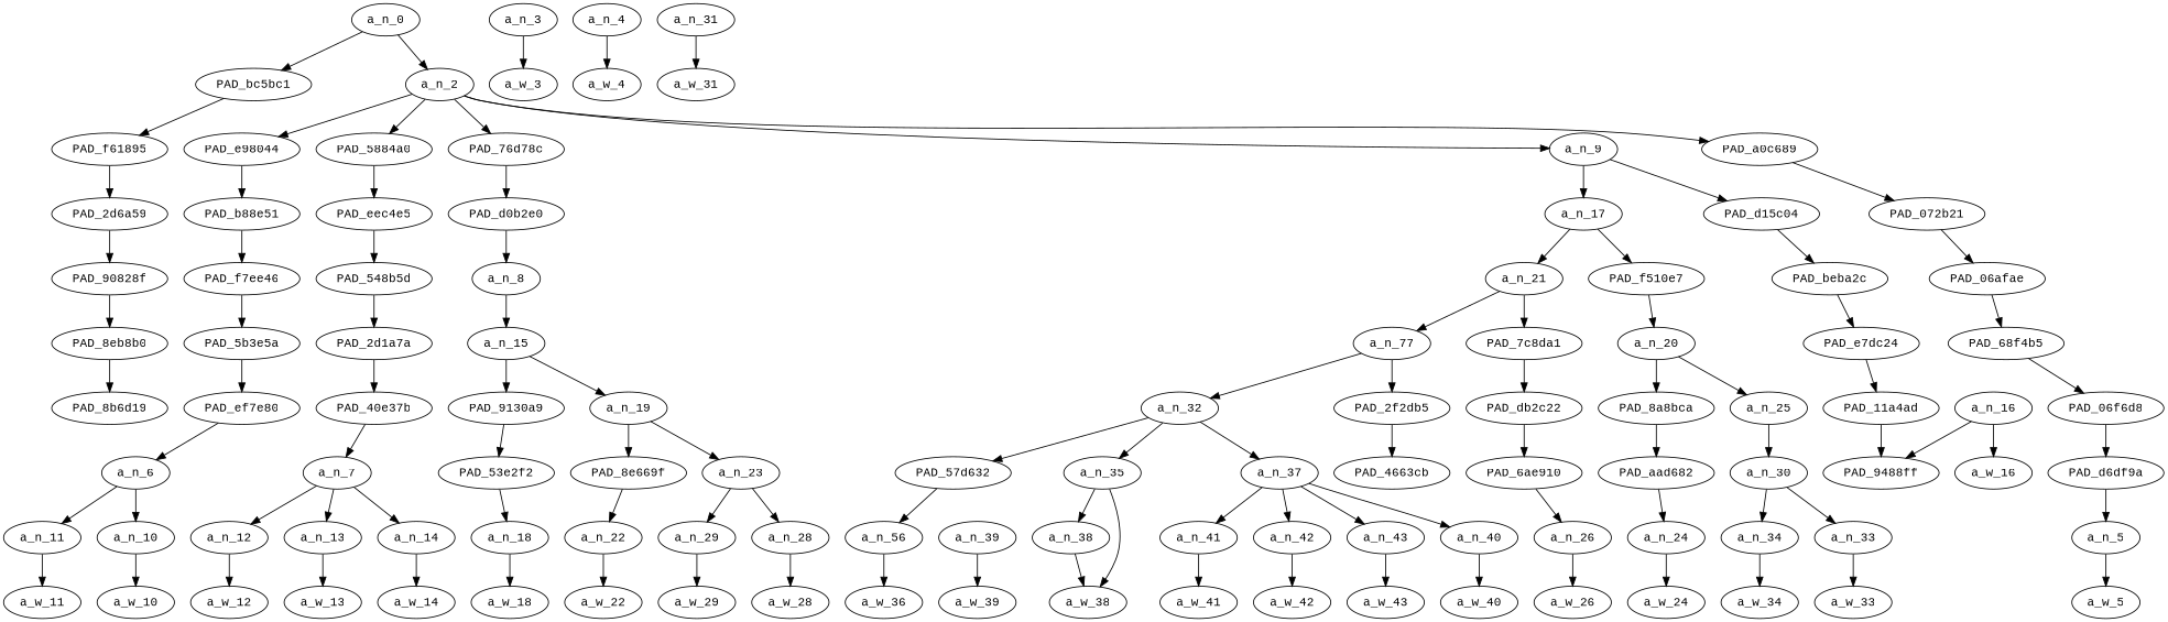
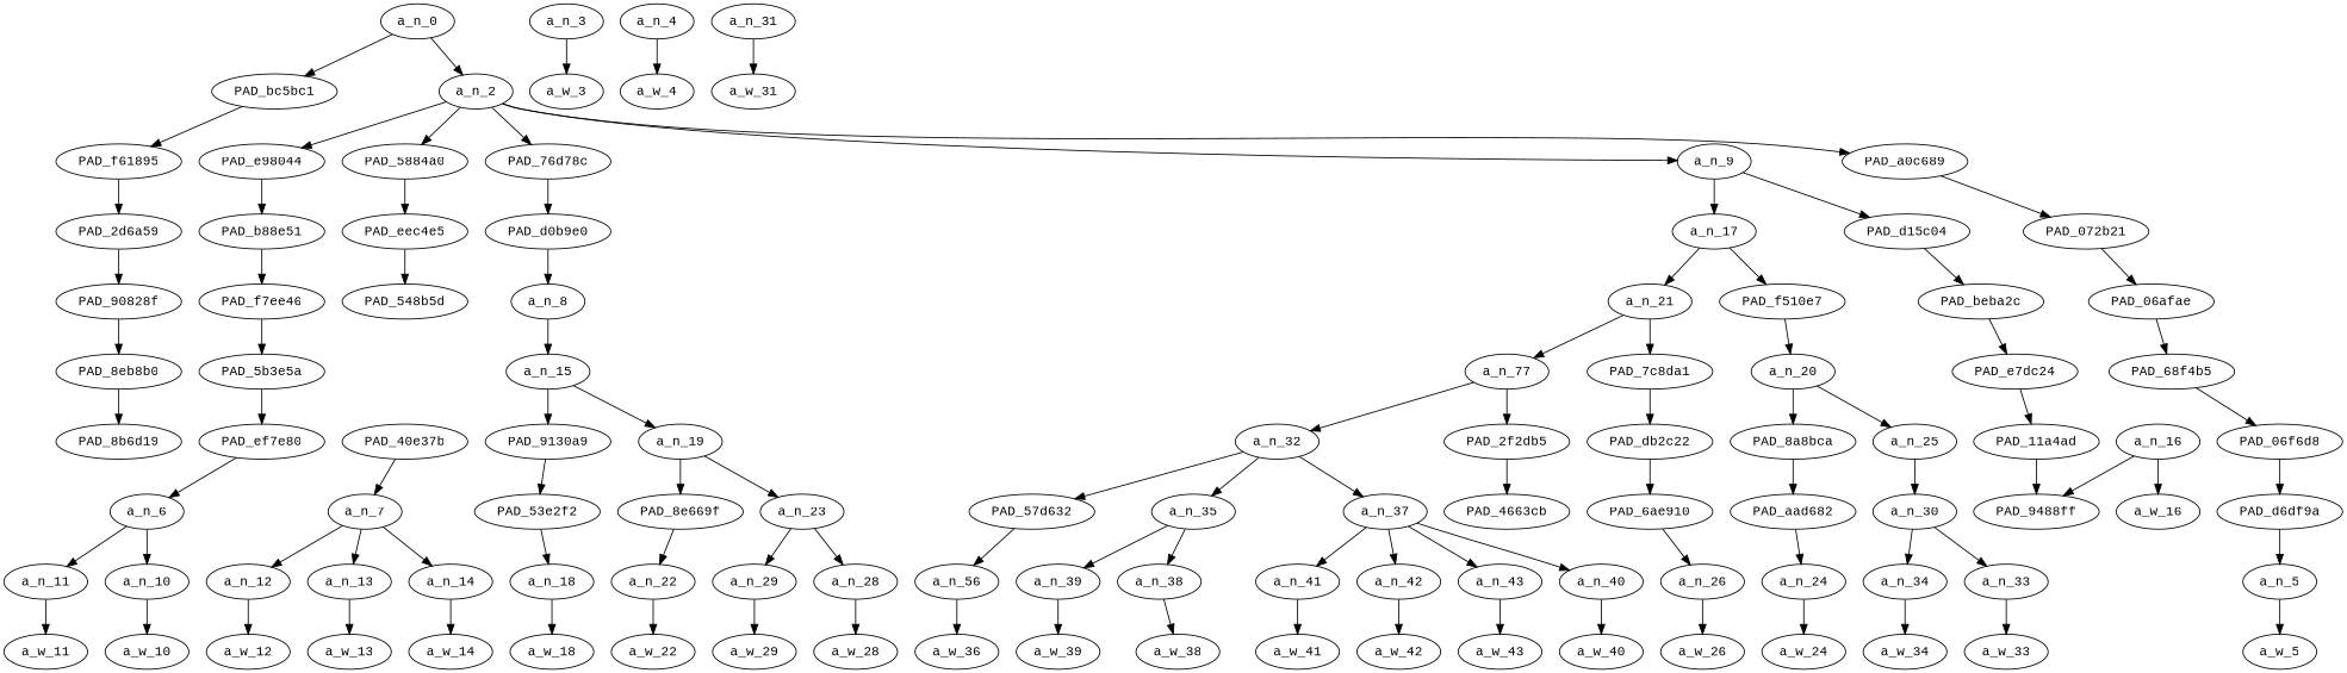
  strict digraph {
    fontname="Liberation Mono"
    node [div_dir=1 fontname="Liberation Mono" index=0 level=1 text_span="[2]" value=0.03018363]
    edge [fontname="Liberation Mono"]
    a_n_0 [level=9 text_span="[0, 1, 2, 3, 4, 5, 6, 7, 8, 9, 10, 11, 12, 13, 14, 15, 16, 17, 18, 19, 20, 21, 22, 23, 24]" value=1.00000000]
    PAD_bc5bc1 [div_dir=-1 level=8 text_span="[0, 1]" value=0.04169348]
    a_n_2 [index=1 level=8 text_span="[2, 3, 4, 5, 6, 7, 8, 9, 10, 11, 12, 13, 14, 15, 16, 17, 18, 19, 20, 21, 22, 23, 24]" value=0.95823834]
    PAD_f61895 [div_dir=-1 level=7 text_span="[0, 1]" value=0.04169348]
    PAD_a0c689 [div_dir=-1 index=1 level=7]
    PAD_e98044 [div_dir=-1 index=2 level=7 text_span="[3, 4]" value=0.05438706]
    PAD_5884a0 [index=3 level=7 text_span="[5, 6, 7]" value=0.04851420]
    PAD_76d78c [index=4 level=7 text_span="[8, 9, 10, 11]" value=0.27364282]
    a_n_9 [index=5 level=7 text_span="[12, 13, 14, 15, 16, 17, 18, 19, 20, 21, 22, 23, 24]" value=0.55140081]
    PAD_2d6a59 [div_dir=-1 level=6 text_span="[0, 1]" value=0.04169348]
    PAD_072b21 [div_dir=-1 index=1 level=6]
    n12 [div_dir=-1 index=2 label=PAD_b88e51 level=6 text_span="[3, 4]" value=0.05438706]
    PAD_eec4e5 [index=3 level=6 text_span="[5, 6, 7]" value=0.04851420]
-   PAD_d0b9e0 [index=4 level=6 text_span="[8, 9, 10, 11]" value=0.27364282 label=PAD_d0b2e0]
+   PAD_d0b9e0 [index=4 level=6 text_span="[8, 9, 10, 11]" value=0.27364282]
    PAD_d15c04 [index=5 level=6 text_span="[12]" value=0.01640269]
    a_n_17 [index=6 level=6 text_span="[13, 14, 15, 16, 17, 18, 19, 20, 21, 22, 23, 24]" value=0.53480578]
    PAD_90828f [div_dir=-1 level=5 text_span="[0, 1]" value=0.04169348]
    PAD_8eb8b0 [div_dir=-1 level=4 text_span="[0, 1]" value=0.04169348]
    PAD_8b6d19 [div_dir=-1 level=3 text_span="[0, 1]" value=0.04169348]
    a_n_3 [div_dir=-1 text_span="[0]" value=0.01812509]
    a_w_3 [div_dir=0 level=0 text_span="[0]" value=i]
    a_n_4 [div_dir=-1 index=1 text_span="[1]" value=0.02341998]
    a_w_4 [div_dir=0 index=1 level=0 text_span="[1]" value=fucking]
    PAD_06afae [div_dir=-1 index=1 level=5]
    PAD_f7ee46 [div_dir=-1 index=2 level=5 text_span="[3, 4]" value=0.05438706]
    PAD_548b5d [index=3 level=5 text_span="[5, 6, 7]" value=0.04851420]
    a_n_8 [index=4 level=5 text_span="[8, 9, 10, 11]" value=0.27364282]
    PAD_beba2c [index=5 level=5 text_span="[12]" value=0.01640269]
    PAD_f510e7 [index=6 level=5 text_span="[13, 14, 15]" value=0.04349202]
    a_n_21 [index=7 level=5 text_span="[16, 17, 18, 19, 20, 21, 22, 23, 24]" value=0.49113168]
    PAD_68f4b5 [div_dir=-1 index=1 level=4]
    PAD_06f6d8 [div_dir=-1 index=1 level=3]
    PAD_d6df9a [div_dir=-1 index=1 level=2]
    a_n_5 [div_dir=-1 index=2]
    a_w_5 [div_dir=0 index=2 level=0 value=hate]
    PAD_5b3e5a [div_dir=-1 index=2 level=4 text_span="[3, 4]" value=0.05438706]
    PAD_ef7e80 [div_dir=-1 index=2 level=3 text_span="[3, 4]" value=0.05438706]
    a_n_6 [div_dir=-1 index=2 level=2 text_span="[3, 4]" value=0.05438706]
    a_n_10 [div_dir=-1 index=3 text_span="[3]" value=0.02135034]
    a_n_11 [div_dir=-1 index=4 text_span="[4]" value=0.03287976]
    a_w_10 [div_dir=0 index=3 level=0 text_span="[3]" value=my]
    a_w_11 [div_dir=0 index=4 level=0 text_span="[4]" value=uncle]
-   PAD_2d1a7a [index=3 level=4 text_span="[5, 6, 7]" value=0.04851420]
    PAD_40e37b [index=3 level=3 text_span="[5, 6, 7]" value=0.04851420]
    a_n_7 [index=3 level=2 text_span="[5, 6, 7]" value=0.04851420]
    a_n_12 [index=5 text_span="[5]" value=0.02093888]
    a_n_13 [index=6 text_span="[6]" value=0.01158665]
    a_n_14 [div_dir=-1 index=7 text_span="[7]" value=0.01596730]
    a_w_12 [div_dir=0 index=5 level=0 text_span="[5]" value=its]
    a_w_13 [div_dir=0 index=6 level=0 text_span="[6]" value=so]
    a_w_14 [div_dir=0 index=7 level=0 text_span="[7]" value=hard]
    a_n_15 [index=4 level=4 text_span="[8, 9, 10, 11]" value=0.27361791]
    PAD_9130a9 [index=4 level=3 text_span="[8]" value=0.01283578]
    a_n_19 [index=5 level=3 text_span="[9, 10, 11]" value=0.26075722]
    PAD_53e2f2 [index=4 level=2 text_span="[8]" value=0.01283578]
    PAD_8e669f [index=5 level=2 text_span="[9]" value=0.03083408]
    a_n_23 [div_dir=-1 index=6 level=2 text_span="[10, 11]" value=0.22991504]
    a_n_18 [index=8 text_span="[8]" value=0.01283578]
    a_n_22 [index=9 text_span="[9]" value=0.03083408]
    a_n_28 [div_dir=-1 index=10 text_span="[10]" value=0.03205153]
    a_n_29 [index=11 text_span="[11]" value=0.19785624]
    a_w_18 [div_dir=0 index=8 level=0 text_span="[8]" value=to]
    a_w_22 [div_dir=0 index=9 level=0 text_span="[9]" value=enjoy]
    a_w_28 [div_dir=0 index=10 level=0 text_span="[10]" value=my1]
    a_w_29 [div_dir=0 index=11 level=0 text_span="[11]" value=buckeyes]
    PAD_e7dc24 [index=5 level=4 text_span="[12]" value=0.01640269]
    a_n_20 [index=6 level=4 text_span="[13, 14, 15]" value=0.04349202]
    PAD_7c8da1 [index=7 level=4 text_span="[16]" value=0.01836629]
    n69 [index=8 label=a_n_77 level=4 text_span="[17, 18, 19, 20, 21, 22, 23, 24]" value=0.47256981]
    PAD_11a4ad [index=6 level=3 text_span="[12]" value=0.01640269]
    PAD_9488ff [index=7 level=2 text_span="[12]" value=0.01640269]
    a_n_16 [index=12 text_span="[12]" value=0.01640269]
    a_w_16 [div_dir=0 index=12 level=0 text_span="[12]" value=when]
    PAD_8a8bca [div_dir=-1 index=7 level=3 text_span="[13]" value=0.01324452]
    a_n_25 [index=8 level=3 text_span="[14, 15]" value=0.03023217]
    PAD_db2c22 [index=9 level=3 text_span="[16]" value=0.01836629]
    PAD_2f2db5 [div_dir=-1 index=10 level=3 text_span="[17]" value=0.03884484]
    a_n_32 [index=11 level=3 text_span="[18, 19, 20, 21, 22, 23, 24]" value=0.43354324]
    PAD_aad682 [div_dir=-1 index=8 level=2 text_span="[13]" value=0.01324452]
    a_n_30 [index=9 level=2 text_span="[14, 15]" value=0.03019833]
    a_n_24 [div_dir=-1 index=13 text_span="[13]" value=0.01324452]
    a_n_33 [index=14 text_span="[14]" value=0.01402107]
    a_n_34 [index=15 text_span="[15]" value=0.01614341]
    a_w_24 [div_dir=0 index=13 level=0 text_span="[13]" value=all]
    a_w_33 [div_dir=0 index=14 level=0 text_span="[14]" value=he]
    a_w_34 [div_dir=0 index=15 level=0 text_span="[15]" value=does]
    PAD_6ae910 [index=10 level=2 text_span="[16]" value=0.01836629]
    PAD_4663cb [div_dir=-1 index=11 level=2 text_span="[17]" value=0.03884484]
    PAD_57d632 [index=13 level=2 text_span="[20]" value=0.02148344]
    a_n_35 [div_dir=-1 index=12 level=2 text_span="[18, 19]" value=0.22107769]
    a_n_37 [index=14 level=2 text_span="[21, 22, 23, 24]" value=0.19073381]
    a_n_26 [index=16 text_span="[16]" value=0.01836629]
    a_w_26 [div_dir=0 index=16 level=0 text_span="[16]" value=is]
    n94 [index=20 label=a_n_56 text_span="[20]" value=0.02148344]
    a_n_38 [index=18 text_span="[18]" value=0.03393853]
    a_n_39 [div_dir=-1 index=19 text_span="[19]" value=0.18704867]
    a_n_40 [index=21 text_span="[21]" value=0.05711144]
    a_n_41 [index=22 text_span="[22]" value=0.03476029]
    a_n_42 [index=23 text_span="[23]" value=0.03865499]
    a_n_43 [index=24 text_span="[24]" value=0.05979676]
    a_n_31 [div_dir=-1 index=17 text_span="[17]" value=0.03884484]
    a_w_31 [div_dir=0 index=17 level=0 text_span="[17]" value=insult]
    a_w_36 [div_dir=0 index=20 level=0 text_span="[20]" value=and]
    a_w_38 [div_dir=0 index=18 level=0 text_span="[18]" value=my2]
    a_w_39 [div_dir=0 index=19 level=0 text_span="[19]" value=buckeyes1]
    a_w_40 [div_dir=0 index=21 level=0 text_span="[21]" value=thier]
    a_w_41 [div_dir=0 index=22 level=0 text_span="[22]" value=amazing]
    a_w_42 [div_dir=0 index=23 level=0 text_span="[23]" value=head]
    a_w_43 [div_dir=0 index=24 level=0 text_span="[24]" value=coach]
    a_n_0 -> PAD_bc5bc1
    a_n_0 -> a_n_2
    PAD_bc5bc1 -> PAD_f61895
    a_n_2 -> PAD_a0c689
    a_n_2 -> PAD_e98044
    a_n_2 -> PAD_5884a0
    a_n_2 -> PAD_76d78c
    a_n_2 -> a_n_9
    PAD_f61895 -> PAD_2d6a59
    PAD_a0c689 -> PAD_072b21
    PAD_e98044 -> n12
    PAD_5884a0 -> PAD_eec4e5
    PAD_76d78c -> PAD_d0b9e0
    a_n_9 -> PAD_d15c04
    a_n_9 -> a_n_17
    PAD_2d6a59 -> PAD_90828f
    PAD_072b21 -> PAD_06afae
    n12 -> PAD_f7ee46
    PAD_eec4e5 -> PAD_548b5d
    PAD_d0b9e0 -> a_n_8
    PAD_d15c04 -> PAD_beba2c
    a_n_17 -> PAD_f510e7
    a_n_17 -> a_n_21
    PAD_90828f -> PAD_8eb8b0
    PAD_8eb8b0 -> PAD_8b6d19
    a_n_3 -> a_w_3
    a_n_4 -> a_w_4
    PAD_06afae -> PAD_68f4b5
    PAD_f7ee46 -> PAD_5b3e5a
-   PAD_548b5d -> PAD_2d1a7a
    a_n_8 -> a_n_15
    PAD_beba2c -> PAD_e7dc24
    PAD_f510e7 -> a_n_20
    a_n_21 -> PAD_7c8da1
    a_n_21 -> n69
    PAD_68f4b5 -> PAD_06f6d8
    PAD_06f6d8 -> PAD_d6df9a
    PAD_d6df9a -> a_n_5
    a_n_5 -> a_w_5
    PAD_5b3e5a -> PAD_ef7e80
    PAD_ef7e80 -> a_n_6
    a_n_6 -> a_n_10
    a_n_6 -> a_n_11
    a_n_10 -> a_w_10
    a_n_11 -> a_w_11
-   PAD_2d1a7a -> PAD_40e37b
    PAD_40e37b -> a_n_7
    a_n_7 -> a_n_12
    a_n_7 -> a_n_13
    a_n_7 -> a_n_14
    a_n_12 -> a_w_12
    a_n_13 -> a_w_13
    a_n_14 -> a_w_14
    a_n_15 -> PAD_9130a9
    a_n_15 -> a_n_19
    PAD_9130a9 -> PAD_53e2f2
    a_n_19 -> PAD_8e669f
    a_n_19 -> a_n_23
    PAD_53e2f2 -> a_n_18
    PAD_8e669f -> a_n_22
    a_n_23 -> a_n_28
    a_n_23 -> a_n_29
    a_n_18 -> a_w_18
    a_n_22 -> a_w_22
    a_n_28 -> a_w_28
    a_n_29 -> a_w_29
    PAD_e7dc24 -> PAD_11a4ad
    a_n_20 -> PAD_8a8bca
    a_n_20 -> a_n_25
    PAD_7c8da1 -> PAD_db2c22
    n69 -> PAD_2f2db5
    n69 -> a_n_32
    PAD_11a4ad -> PAD_9488ff
    a_n_16 -> PAD_9488ff
    a_n_16 -> a_w_16
    PAD_8a8bca -> PAD_aad682
    a_n_25 -> a_n_30
    PAD_db2c22 -> PAD_6ae910
    PAD_2f2db5 -> PAD_4663cb
    a_n_32 -> PAD_57d632
    a_n_32 -> a_n_35
    a_n_32 -> a_n_37
    PAD_aad682 -> a_n_24
    a_n_30 -> a_n_33
    a_n_30 -> a_n_34
    a_n_24 -> a_w_24
    a_n_33 -> a_w_33
    a_n_34 -> a_w_34
    PAD_6ae910 -> a_n_26
    PAD_57d632 -> n94
    a_n_35 -> a_n_38
-   a_n_35 -> a_w_38
+   a_n_35 -> a_n_39
    a_n_37 -> a_n_40
    a_n_37 -> a_n_41
    a_n_37 -> a_n_42
    a_n_37 -> a_n_43
    a_n_26 -> a_w_26
    n94 -> a_w_36
    a_n_38 -> a_w_38
    a_n_39 -> a_w_39
    a_n_40 -> a_w_40
    a_n_41 -> a_w_41
    a_n_42 -> a_w_42
    a_n_43 -> a_w_43
    a_n_31 -> a_w_31
  }
